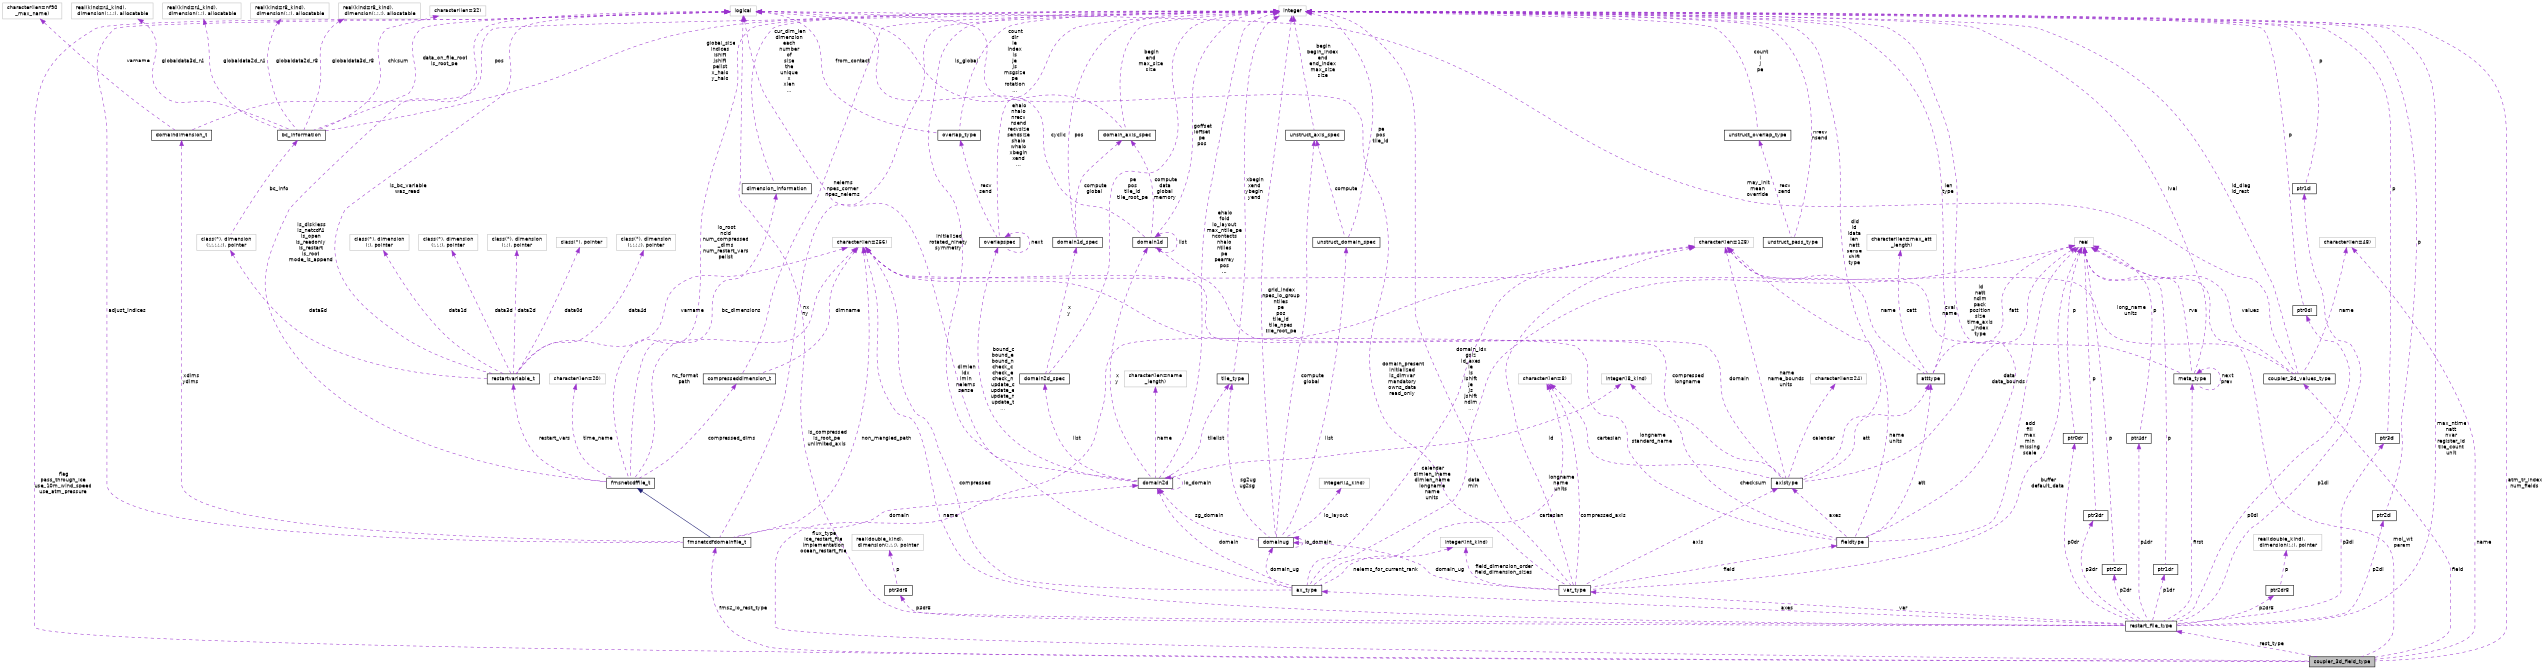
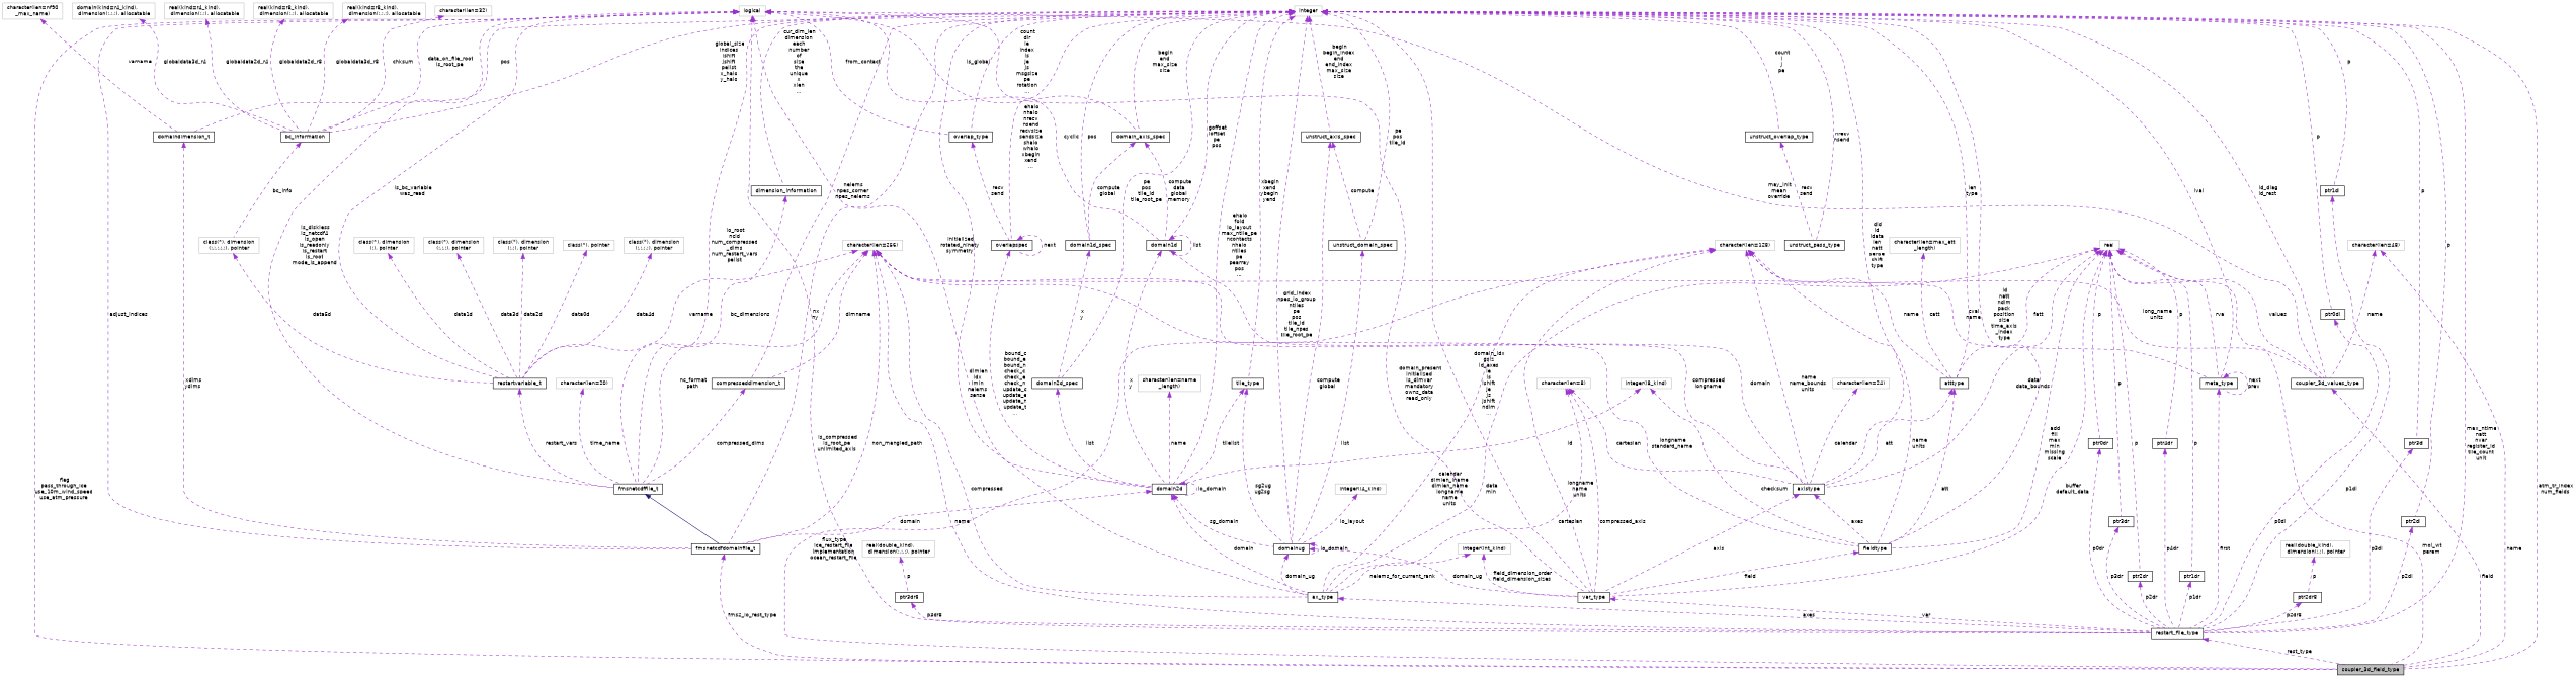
  digraph {
    rankdir=TB
    node [color=black fillcolor=white fontname=Helvetica fontsize=10 shape=record style=filled]
    edge [color=darkorchid3 dir=back fontname=Helvetica fontsize=10 labelfontname=Helvetica labelfontsize=10 style=dashed]
    n1 [fillcolor=grey75 fontcolor=black height=0.2 label=coupler_3d_field_type width=0.4]
    n2 [color=grey75 height=0.2 label=logical width=0.4]
    n3 [height=0.2 label=restart_file_type width=0.4]
    n4 [height=0.2 label=domain2d width=0.4]
    n5 [height=0.2 label=domain1d width=0.4]
    n6 [height=0.2 label=domain_axis_spec width=0.4]
    n7 [height=0.2 label=overlap_type width=0.4]
    n8 [height=0.2 label=var_type width=0.4]
    n9 [height=0.2 label=fmsnetcdfdomainfile_t width=0.4]
    n10 [height=0.2 label=fmsnetcdffile_t width=0.4]
    n11 [height=0.2 label=restartvariable_t width=0.4]
    n12 [height=0.2 label=bc_information width=0.4]
    n13 [height=0.2 label=coupler_3d_values_type width=0.4]
    n14 [height=0.2 label=ax_type width=0.4]
    n15 [height=0.2 label=domainug width=0.4]
    n16 [height=0.2 label=axistype width=0.4]
    n17 [height=0.2 label=domain1d_spec width=0.4]
    n18 [height=0.2 label=overlapspec width=0.4]
    n19 [color=grey75 height=0.2 label="class(*), dimension\l(:,:,:,:,:), pointer" width=0.4]
    n20 [height=0.2 label=ptr2dr8 width=0.4]
    n21 [color=grey75 height=0.2 label="real(double_kind),\l dimension(:,:), pointer" width=0.4]
    n22 [height=0.2 label=ptr3dr8 width=0.4]
    n23 [color=grey75 height=0.2 label="real(double_kind),\l dimension(:,:,:), pointer" width=0.4]
    n24 [height=0.2 label=ptr1dr width=0.4]
    n25 [color=grey75 height=0.2 label=real width=0.4]
    n26 [height=0.2 label=ptr0dr width=0.4]
    n27 [height=0.2 label=meta_type width=0.4]
    n28 [height=0.2 label=ptr3dr width=0.4]
    n29 [height=0.2 label=ptr2dr width=0.4]
    n30 [height=0.2 label=ptr4dr width=0.4]
    n31 [height=0.2 label=fieldtype width=0.4]
    n32 [height=0.2 label=atttype width=0.4]
    n33 [color=grey75 height=0.2 label="character(len=256)" width=0.4]
    n34 [height=0.2 label=compresseddimension_t width=0.4]
    n35 [color=grey75 height=0.2 label=integer width=0.4]
    n36 [height=0.2 label=unstruct_domain_spec width=0.4]
    n37 [height=0.2 label=unstruct_axis_spec width=0.4]
    n38 [height=0.2 label=domain2d_spec width=0.4]
    n39 [height=0.2 label=tile_type width=0.4]
    n40 [height=0.2 label=unstruct_pass_type width=0.4]
    n41 [height=0.2 label=unstruct_overlap_type width=0.4]
    n42 [height=0.2 label=ptr1di width=0.4]
    n43 [height=0.2 label=ptr0di width=0.4]
    n44 [height=0.2 label=ptr3di width=0.4]
    n45 [height=0.2 label=ptr2di width=0.4]
    n46 [height=0.2 label=dimension_information width=0.4]
    n47 [height=0.2 label=domaindimension_t width=0.4]
    n48 [color=grey75 height=0.2 label="integer(i8_kind)" width=0.4]
    n49 [color=grey75 height=0.2 label="character(len=name\l_length)" width=0.4]
    n50 [color=grey75 height=0.2 label="integer(i4_kind)" width=0.4]
    n51 [color=grey75 height=0.2 label="integer(int_kind)" width=0.4]
    n52 [color=grey75 height=0.2 label="character(len=8)" width=0.4]
    n53 [color=grey75 height=0.2 label="character(len=128)" width=0.4]
    n54 [color=grey75 height=0.2 label="character(len=max_att\l_length)" width=0.4]
    n55 [color=grey75 height=0.2 label="character(len=24)" width=0.4]
    n56 [color=grey75 height=0.2 label="character(len=48)" width=0.4]
    n57 [color=grey75 height=0.2 label="character(len=20)" width=0.4]
    n58 [color=grey75 height=0.2 label="class(*), dimension\l(:,:,:), pointer" width=0.4]
    n59 [color=grey75 height=0.2 label="class(*), dimension\l(:,:), pointer" width=0.4]
    n60 [color=grey75 height=0.2 label="class(*), pointer" width=0.4]
    n61 [color=grey75 height=0.2 label="class(*), dimension\l(:,:,:,:), pointer" width=0.4]
    n62 [color=grey75 height=0.2 label="class(*), dimension\l(:), pointer" width=0.4]
    n63 [color=grey75 height=0.2 label="real(kind=r8_kind),\l dimension(:,:), allocatable" width=0.4]
    n64 [color=grey75 height=0.2 label="real(kind=r8_kind),\l dimension(:,:,:), allocatable" width=0.4]
    n65 [color=grey75 height=0.2 label="character(len=32)" width=0.4]
-   n66 [color=grey75 height=0.2 label="real(kind=r4_kind),\l dimension(:,:,:), allocatable" width=0.4]
+   n66 [color=grey75 height=0.2 label="domain(kind=r4_kind),\l dimension(:,:,:), allocatable" width=0.4]
    n67 [color=grey75 height=0.2 label="real(kind=r4_kind),\l dimension(:,:), allocatable" width=0.4]
    n68 [color=grey75 height=0.2 label="character(len=nf90\l_max_name)" width=0.4]
    n2 -> n1 [label=" flag\npass_through_ice\nuse_10m_wind_speed\nuse_atm_pressure"]
    n2 -> n3 [label=" is_compressed\nis_root_pe\nunlimited_axis"]
    n2 -> n4 [label=" initialized\nrotated_ninety\nsymmetry"]
    n2 -> n5 [label=" cyclic"]
    n2 -> n6 [label=" is_global"]
    n2 -> n7 [label=" from_contact"]
    n2 -> n8 [label=" domain_present\ninitialized\nis_dimvar\nmandatory\nowns_data\nread_only"]
    n2 -> n9 [label=" adjust_indices"]
    n2 -> n10 [label=" is_diskless\nis_netcdf4\nis_open\nis_readonly\nis_restart\nis_root\nmode_is_append"]
    n2 -> n11 [label=" is_bc_variable\nwas_read"]
    n2 -> n12 [label=" data_on_file_root\nis_root_pe"]
    n2 -> n13 [label=" may_init\nmean\noverride"]
    n3 -> n1 [label=" rest_type"]
    n4 -> n4 [label=" io_domain"]
    n4 -> n9 [label=" domain"]
    n4 -> n14 [label=" domain"]
    n4 -> n15 [label=" sg_domain"]
    n5 -> n4 [label=" x\ny"]
    n5 -> n5 [label=" list"]
    n5 -> n16 [label=" domain"]
    n6 -> n5 [label=" compute\ndata\nglobal\nmemory"]
    n6 -> n17 [label=" compute\nglobal"]
    n7 -> n18 [label=" recv\nsend"]
    n8 -> n3 [label=" var"]
    n9 -> n1 [label=" fms2_io_rest_type"]
    n10 -> n9 [color=midnightblue style=solid]
    n11 -> n10 [label=" restart_vars"]
    n12 -> n19 [label=" bc_info"]
    n13 -> n1 [label=" field"]
    n14 -> n3 [label=" axes"]
    n15 -> n8 [label=" domain_ug"]
    n15 -> n14 [label=" domain_ug"]
    n15 -> n15 [label=" io_domain"]
    n16 -> n8 [label=" axis"]
    n16 -> n31 [label=" axes"]
    n17 -> n38 [label=" x\ny"]
    n18 -> n4 [label=" bound_c\nbound_e\nbound_n\ncheck_c\ncheck_e\ncheck_n\nupdate_c\nupdate_e\nupdate_n\nupdate_t\n..."]
    n18 -> n18 [label=" next"]
    n19 -> n11 [label=" data5d"]
    n20 -> n3 [label=" p2dr8"]
    n21 -> n20 [label=" p"]
    n22 -> n3 [label=" p3dr8"]
    n23 -> n22 [label=" p"]
    n24 -> n3 [label=" p1dr"]
    n25 -> n1 [label=" mol_wt\nparam"]
    n25 -> n8 [label=" buffer\ndefault_data"]
    n25 -> n13 [label=" values"]
    n25 -> n14 [label=" data\nmin"]
    n25 -> n16 [label=" data\ndata_bounds"]
    n25 -> n24 [label=" p"]
    n25 -> n26 [label=" p"]
    n25 -> n27 [label=" rval"]
    n25 -> n28 [label=" p"]
    n25 -> n29 [label=" p"]
    n25 -> n30 [label=" p"]
    n25 -> n31 [label=" add\nfill\nmax\nmin\nmissing\nscale"]
    n25 -> n32 [label=" fatt"]
    n26 -> n3 [label=" p0dr"]
    n27 -> n3 [label=" first"]
    n27 -> n27 [label=" next\nprev"]
    n28 -> n3 [label=" p3dr"]
    n29 -> n3 [label=" p2dr"]
    n30 -> n3 [label=" p4dr"]
    n31 -> n8 [label=" field"]
    n32 -> n16 [label=" att"]
    n32 -> n31 [label=" att"]
    n33 -> n3 [label=" name"]
    n33 -> n9 [label=" non_mangled_path"]
    n33 -> n10 [label=" nc_format\npath"]
    n33 -> n11 [label=" varname"]
    n33 -> n14 [label=" compressed"]
    n33 -> n16 [label=" compressed\nlongname"]
    n33 -> n27 [label=" cval\nname"]
    n33 -> n31 [label=" longname\nstandard_name"]
    n33 -> n34 [label=" dimname"]
    n34 -> n10 [label=" compressed_dims"]
    n35 -> n1 [label=" atm_tr_index\nnum_fields"]
    n35 -> n3 [label=" max_ntime\nnatt\nnvar\nregister_id\ntile_count\nunit"]
    n35 -> n4 [label=" ehalo\nfold\nio_layout\nmax_ntile_pe\nncontacts\nnhalo\nntiles\npe\npearray\npos\n..."]
    n35 -> n5 [label=" goffset\nloffset\npe\npos"]
    n35 -> n6 [label=" begin\nend\nmax_size\nsize"]
    n35 -> n7 [label=" count\ndir\nie\nindex\nis\nje\njs\nmsgsize\npe\nrotation\n..."]
    n35 -> n8 [label=" domain_idx\ngsiz\nid_axes\nie\nis\nishift\nje\njs\njshift\nndim\n..."]
    n35 -> n9 [label=" nx\nny"]
    n35 -> n10 [label=" io_root\nncid\nnum_compressed\l_dims\nnum_restart_vars\npelist"]
    n35 -> n12 [label=" global_size\nindices\nishift\njshift\npelist\nx_halo\ny_halo"]
    n35 -> n13 [label=" id_diag\nid_rest"]
    n35 -> n14 [label=" dimlen\nidx\nimin\nnelems\nsense"]
    n35 -> n15 [label=" grid_index\nnpes_io_group\nntiles\npe\npos\ntile_id\ntile_npes\ntile_root_pe"]
    n35 -> n16 [label=" did\nid\nidata\nlen\nnatt\nsense\nshift\ntype"]
    n35 -> n17 [label=" pos"]
    n35 -> n18 [label=" ehalo\nnhalo\nnrecv\nnsend\nrecvsize\nsendsize\nshalo\nwhalo\nxbegin\nxend\n..."]
    n35 -> n27 [label=" ival"]
    n35 -> n31 [label=" id\nnatt\nndim\npack\nposition\nsize\ntime_axis\l_index\ntype"]
    n35 -> n32 [label=" len\ntype"]
    n35 -> n34 [label=" nelems\nnpes_corner\nnpes_nelems"]
    n35 -> n36 [label=" pe\npos\ntile_id"]
    n35 -> n37 [label=" begin\nbegin_index\nend\nend_index\nmax_size\nsize"]
    n35 -> n38 [label=" pe\npos\ntile_id\ntile_root_pe"]
    n35 -> n39 [label=" xbegin\nxend\nybegin\nyend"]
    n35 -> n40 [label=" nrecv\nnsend"]
    n35 -> n41 [label=" count\ni\nj\npe"]
    n35 -> n42 [label=" p"]
    n35 -> n43 [label=" p"]
    n35 -> n44 [label=" p"]
    n35 -> n45 [label=" p"]
    n35 -> n46 [label=" cur_dim_len\ndimension\neach\nnumber\nof\nsize\nthe\nunique\nx\nxlen\n..."]
    n35 -> n47 [label=" pos"]
    n36 -> n15 [label=" list"]
    n37 -> n15 [label=" compute\nglobal"]
    n37 -> n36 [label=" compute"]
    n38 -> n4 [label=" list"]
    n39 -> n4 [label=" tilelist"]
    n39 -> n15 [label=" sg2ug\nug2sg"]
    n41 -> n40 [label=" recv\nsend"]
    n42 -> n3 [label=" p1di"]
    n43 -> n3 [label=" p0di"]
    n44 -> n3 [label=" p3di"]
    n45 -> n3 [label=" p2di"]
    n46 -> n10 [label=" bc_dimensions"]
    n47 -> n9 [label=" xdims\nydims"]
    n48 -> n4 [label=" id"]
    n48 -> n31 [label=" checksum"]
    n49 -> n4 [label=" name"]
    n50 -> n15 [label=" io_layout"]
    n51 -> n8 [label=" field_dimension_order\nfield_dimension_sizes"]
    n51 -> n14 [label=" nelems_for_current_rank"]
    n52 -> n8 [label=" compressed_axis"]
    n52 -> n14 [label=" cartesian"]
    n52 -> n16 [label=" cartesian"]
    n53 -> n1 [label=" flux_type\nice_restart_file\nimplementation\nocean_restart_file"]
    n53 -> n8 [label=" longname\nname\nunits"]
    n53 -> n13 [label=" long_name\nunits"]
    n53 -> n14 [label=" calendar\ndimlen_lname\ndimlen_name\nlongname\nname\nunits"]
    n53 -> n16 [label=" name\nname_bounds\nunits"]
    n53 -> n31 [label=" name\nunits"]
    n53 -> n32 [label=" name"]
    n54 -> n32 [label=" catt"]
    n55 -> n16 [label=" calendar"]
    n56 -> n1 [label=" name"]
    n56 -> n13 [label=" name"]
    n57 -> n10 [label=" time_name"]
    n58 -> n11 [label=" data3d"]
    n59 -> n11 [label=" data2d"]
    n60 -> n11 [label=" data0d"]
    n61 -> n11 [label=" data4d"]
    n62 -> n11 [label=" data1d"]
    n63 -> n12 [label=" globaldata2d_r8"]
    n64 -> n12 [label=" globaldata3d_r8"]
    n65 -> n12 [label=" chksum"]
    n66 -> n12 [label=" globaldata3d_r4"]
    n67 -> n12 [label=" globaldata2d_r4"]
    n68 -> n47 [label=" varname"]
  }
